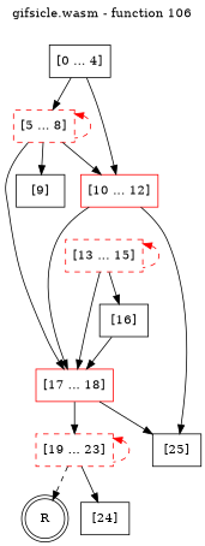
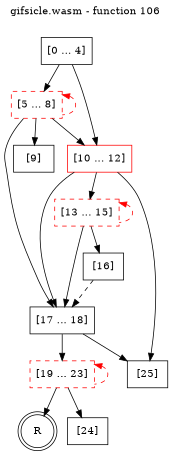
  digraph {
    label="gifsicle.wasm - function 106"
    labelfontcolor=black
    labelfontname=Helvetica
    labelfontsize=16
    labelloc=t
    node [shape=box color=black style=solid]
    n1 [label=R shape=doublecircle color="" style=""]
    n2 [label="[0 ... 4]"]
    n3 [color=red label="[5 ... 8]" style=dashed]
    n4 [color=red label="[10 ... 12]"]
    n5 [label="[9]"]
-   n6 [color=red label="[17 ... 18]"]
+   n6 [label="[17 ... 18]"]
    n7 [color=red label="[13 ... 15]" style=dashed]
    n8 [label="[25]"]
    n9 [color=red label="[19 ... 23]" style=dashed]
    n10 [label="[16]"]
    n11 [label="[24]"]
    n2 -> n3
    n2 -> n4
    n3 -> n3 [color=red dir=back style=dashed]
    n3 -> n4
    n3 -> n5
    n3 -> n6
    n4 -> n6
+   n4 -> n7
    n4 -> n8
    n6 -> n8
    n6 -> n9
    n7 -> n6
    n7 -> n7 [color=red dir=back style=dashed]
    n7 -> n10
-   n9 -> n1 [style=dashed]
+   n9 -> n1
    n9 -> n9 [color=red dir=back style=dashed]
    n9 -> n11
-   n10 -> n6
+   n10 -> n6 [style=dashed]
  }
